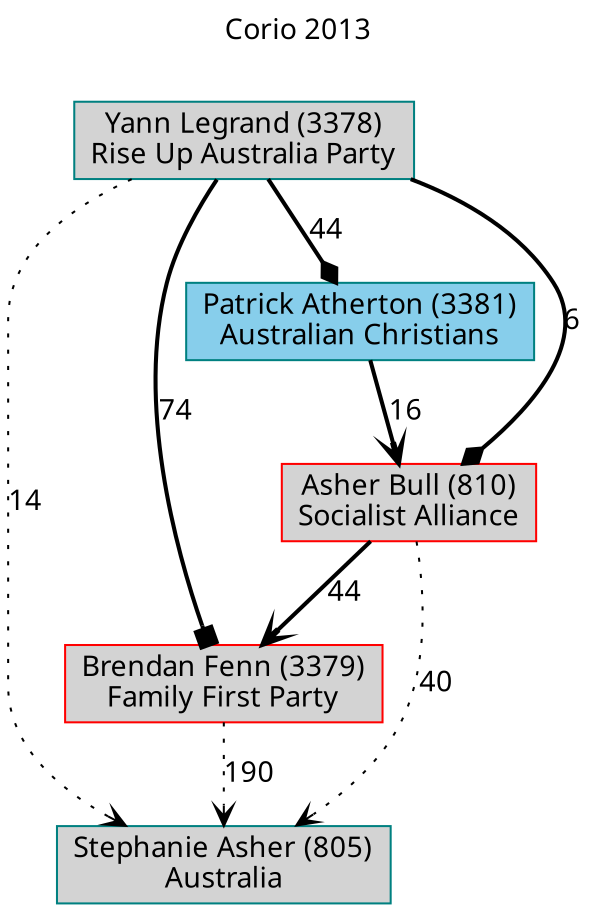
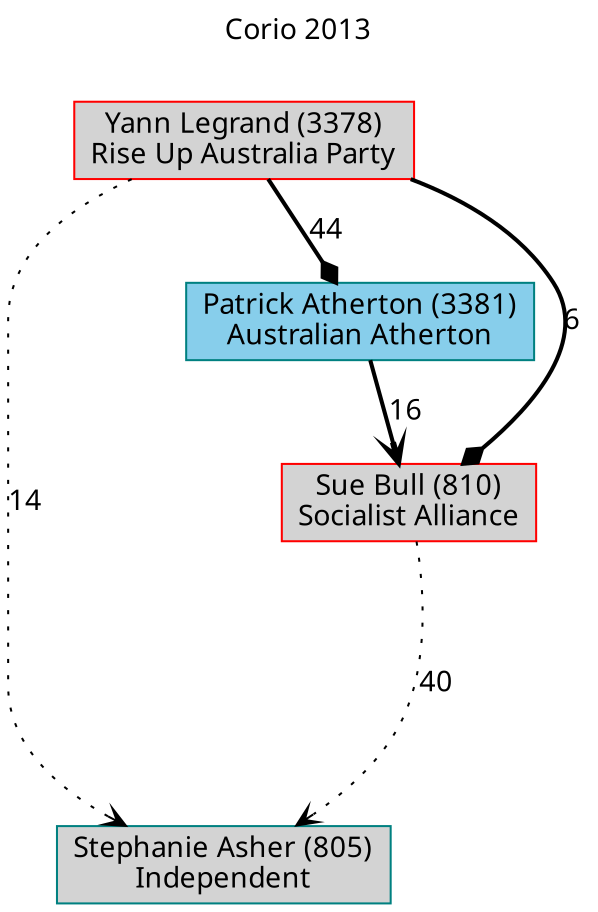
  digraph {
    fontname="Noto Sans"
    label="Corio 2013"
    labelloc=t
    mclimit=10
    node [color=red fillcolor=lightgrey fontname="Noto Sans" shape=box style=filled]
    edge [arrowhead=vee fontname="Noto Sans" style=bold]
-   n1 [label="Brendan Fenn (3379)\nFamily First Party"]
-   n2 [color=teal label="Stephanie Asher (805)\nAustralia"]
-   n3 [color=teal fillcolor=skyblue label="Patrick Atherton (3381)\nAustralian Christians"]
-   n4 [label="Asher Bull (810)\nSocialist Alliance"]
-   n5 [color=teal label="Yann Legrand (3378)\nRise Up Australia Party"]
-   n1 -> n2 [label=190 style=dotted]
+   n2 [color=teal label="Stephanie Asher (805)\nIndependent"]
+   n3 [color=teal fillcolor=skyblue label="Patrick Atherton (3381)\nAustralian Atherton"]
+   n4 [label="Sue Bull (810)\nSocialist Alliance"]
+   n5 [label="Yann Legrand (3378)\nRise Up Australia Party"]
    n3 -> n4 [label=16]
-   n4 -> n1 [label=44]
    n4 -> n2 [label=40 style=dotted]
-   n5 -> n1 [arrowhead=box label=74]
    n5 -> n2 [label=14 style=dotted]
    n5 -> n3 [arrowhead=diamond label=44]
    n5 -> n4 [arrowhead=diamond label=6]
  }
